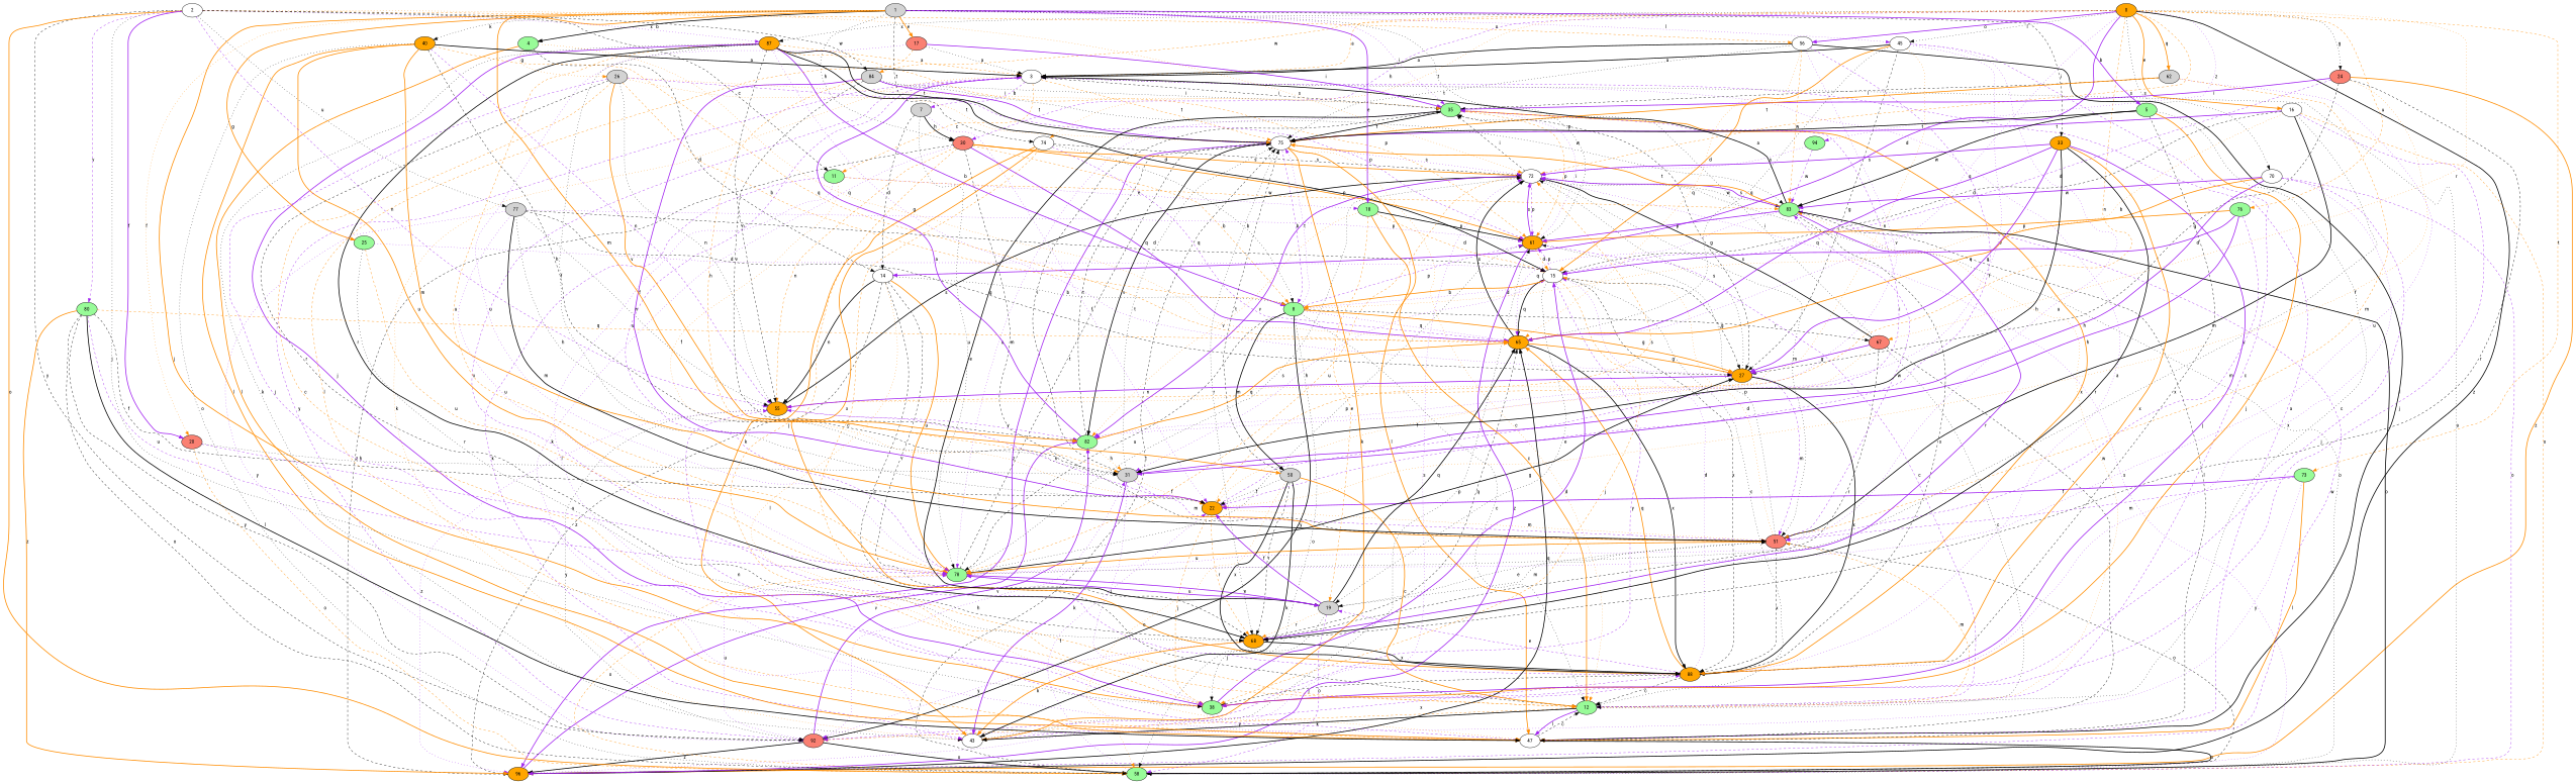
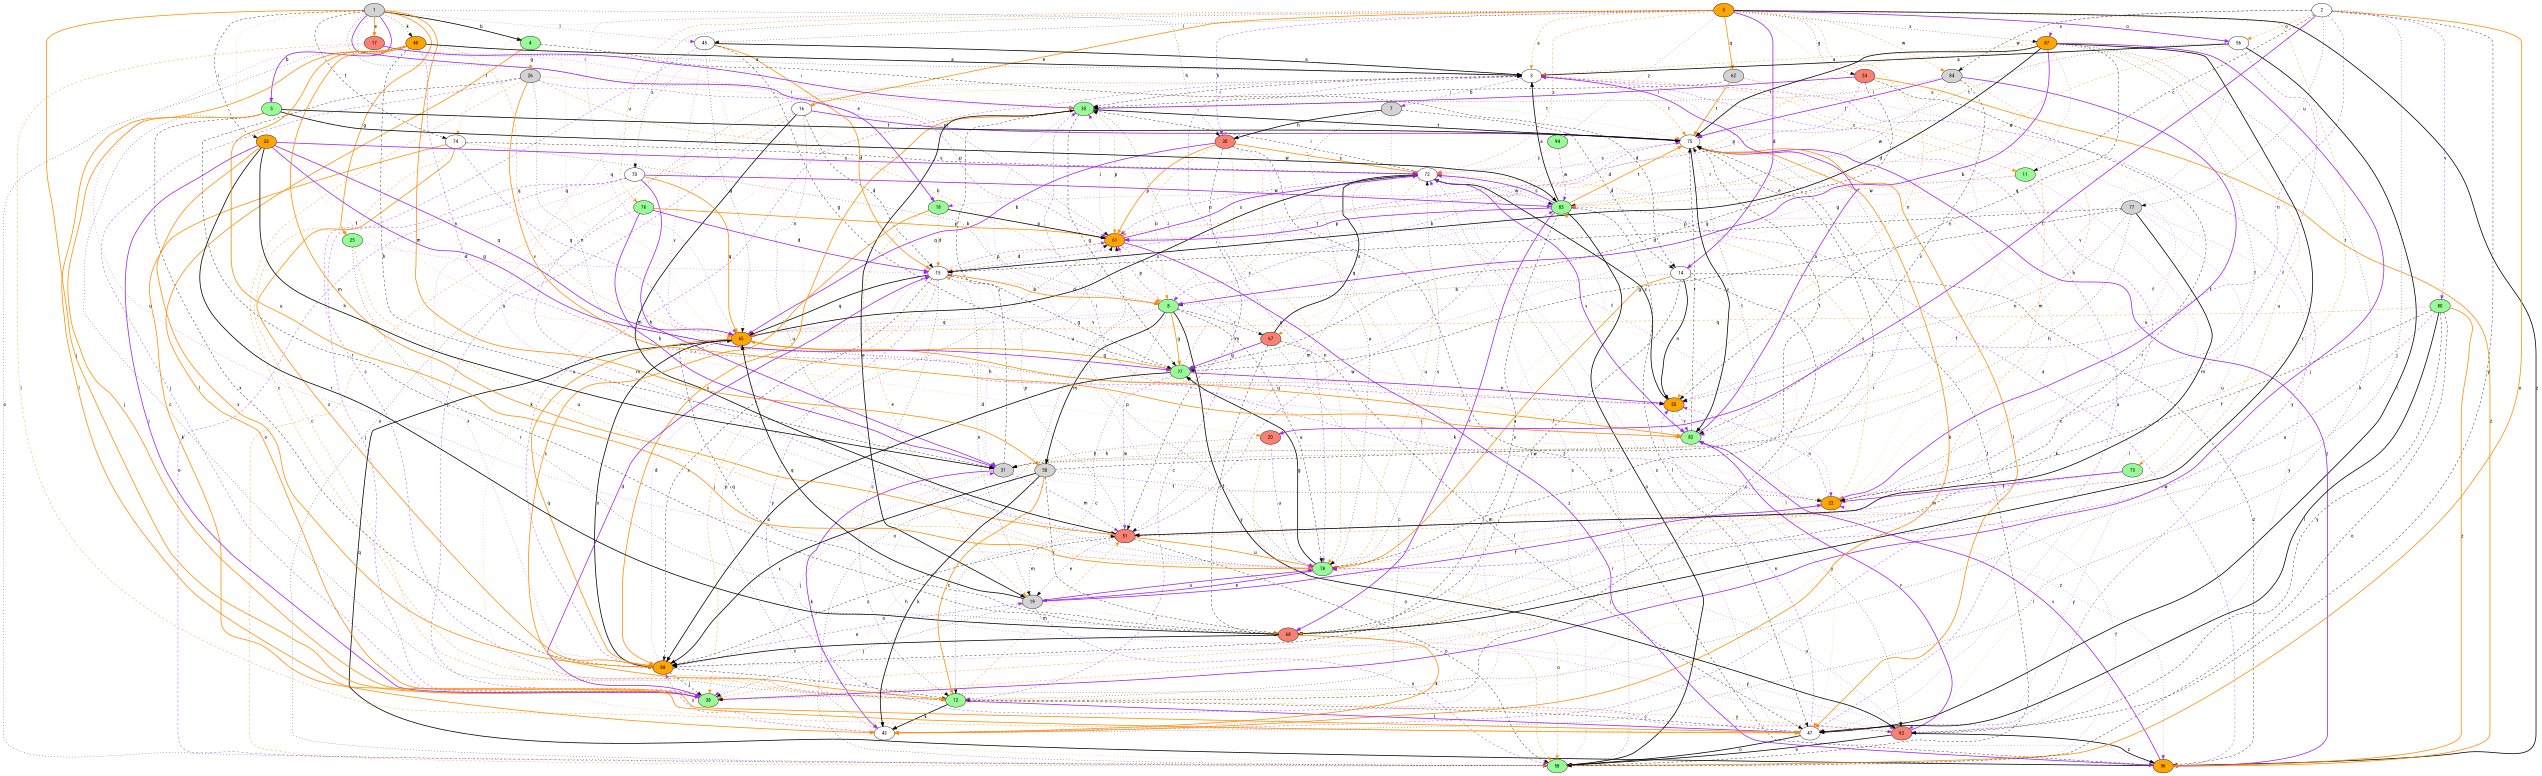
  strict digraph {
    fontname="Roboto Condensed"
    node [fillcolor=palegreen fontname="Roboto Condensed" style=filled]
    edge [color=black fontname="Roboto Condensed" style=dashed]
    0 [fillcolor=orange]
    3 [fillcolor=white]
    14 [fillcolor=white]
    16 [fillcolor=white]
    24 [fillcolor=salmon]
    30 [fillcolor=salmon]
    45 [fillcolor=white]
    55 [fillcolor=orange]
    56 [fillcolor=white]
    62 [fillcolor=lightgrey]
    65 [fillcolor=orange]
    67 [fillcolor=salmon]
    70 [fillcolor=white]
    72 [fillcolor=white]
    73
    74 [fillcolor=white]
    76
    84 [fillcolor=lightgrey]
    87 [fillcolor=orange]
    94
    96 [fillcolor=orange]
    35
    11
    92 [fillcolor=salmon]
    7 [fillcolor=lightgrey]
    43 [fillcolor=white]
    75 [fillcolor=white]
    78
    88 [fillcolor=orange]
    47 [fillcolor=white]
    12
    8
-   68 [fillcolor=orange]
+   68 [fillcolor=salmon]
    38
    58
    15 [fillcolor=white]
    51 [fillcolor=salmon]
    22 [fillcolor=orange]
-   27 [fillcolor=orange]
+   27
    61 [fillcolor=orange]
    82
    n42 [label=83]
    31 [fillcolor=lightgrey]
    1 [fillcolor=lightgrey]
    4
    5
    17 [fillcolor=salmon]
    18
    20 [fillcolor=salmon]
    25
    33 [fillcolor=orange]
    40 [fillcolor=orange]
    50 [fillcolor=lightgrey]
    26 [fillcolor=lightgrey]
    19 [fillcolor=lightgrey]
    2 [fillcolor=white]
    77 [fillcolor=lightgrey]
    80
    0 -> 3 [color=darkorange label=a]
    0 -> 14 [color=purple label=d style=bold]
    0 -> 16 [color=darkorange label=e style=bold]
    0 -> 24 [label=g style=dotted]
    0 -> 30 [color=purple label=h]
    0 -> 45 [label=l style=dotted]
    0 -> 55 [color=darkorange label=n]
    0 -> 56 [color=purple label=o style=bold]
    0 -> 62 [color=darkorange label=q style=bold]
    0 -> 65 [color=purple label=q style=dotted]
    0 -> 67 [color=darkorange label=r style=dotted]
    0 -> 70 [label=s style=dotted]
    0 -> 72 [color=darkorange label=s]
    0 -> 73 [color=darkorange label=t]
    0 -> 74 [color=darkorange label=t style=dotted]
    0 -> 76 [color=darkorange label=u]
    0 -> 84 [color=darkorange label=w]
    0 -> 87 [label=x style=dotted]
    0 -> 94 [color=purple label=z style=dotted]
    0 -> 96 [label=z style=bold]
    3 -> 35 [label=i]
    3 -> 11 [color=darkorange label=c]
    3 -> 92 [color=purple label=y]
    3 -> 7 [color=purple label=b]
    3 -> 43 [color=darkorange label=k style=dotted]
    3 -> 75 [color=darkorange label=t]
    3 -> 78 [color=purple label=u]
    3 -> 88 [color=purple label=x]
    14 -> 55 [label=n style=bold]
    14 -> 96 [label=z]
    14 -> 78 [color=darkorange label=u style=bold]
    14 -> 47 [color=darkorange label=l style=dotted]
    14 -> 12 [label=c]
    14 -> 8 [label=b style=dotted]
    14 -> 68 [label=r]
    16 -> 75 [color=purple label=t style=bold]
    16 -> 78 [label=u style=dotted]
    16 -> 8 [color=darkorange label=b style=dotted]
    16 -> 38 [color=purple label=j]
    16 -> 58 [color=darkorange label=o]
    16 -> 15 [label=d]
    16 -> 51 [label=m style=bold]
    24 -> 96 [color=darkorange label=z style=bold]
    24 -> 35 [color=purple label=i style=bold]
    24 -> 68 [label=r]
    24 -> 15 [color=purple label=d]
    24 -> 22 [color=darkorange label=f style=dotted]
    24 -> 27 [label=g]
-   30 -> 55 [color=darkorange label=n]
+   30 -> 78 [color=darkorange label=n]
    30 -> 65 [color=purple label=q style=bold]
    30 -> 72 [color=darkorange label=s style=bold]
    30 -> 96 [label=z]
    30 -> 43 [color=purple label=k style=dotted]
    30 -> 8 [color=darkorange label=b]
    30 -> 38 [color=darkorange label=j]
    30 -> 51 [label=m]
    30 -> 61 [color=darkorange label=p style=bold]
    45 -> 3 [label=a style=bold]
    45 -> 55 [color=darkorange label=n style=dotted]
    45 -> 65 [label=q style=dotted]
    45 -> 78 [color=purple label=u style=dotted]
    45 -> 12 [color=purple label=c]
    45 -> 15 [color=darkorange label=d style=bold]
    45 -> 27 [label=g]
    45 -> 82 [color=purple label=v style=dotted]
    55 -> 72 [label=s style=bold]
    55 -> 96 [color=purple label=z style=dotted]
    55 -> 92 [label=y style=dotted]
    55 -> 82 [color=purple label=v]
    56 -> 3 [label=a style=bold]
    56 -> 65 [color=darkorange label=q style=dotted]
    56 -> 75 [label=t style=dotted]
    56 -> 47 [label=l style=bold]
    56 -> 22 [color=purple label=f]
    56 -> 82 [color=purple label=v style=dotted]
    56 -> n42 [color=darkorange label=w]
    62 -> 35 [label=i]
    62 -> 75 [color=darkorange label=t style=bold]
    62 -> 78 [color=purple label=u style=dotted]
    62 -> 51 [color=darkorange label=m]
    65 -> 72 [label=s style=bold]
    65 -> 88 [label=x style=bold]
    65 -> 27 [color=darkorange label=g style=bold]
    67 -> 72 [label=s style=bold]
    67 -> 35 [label=i style=dotted]
    67 -> 47 [label=l]
    67 -> 12 [label=c style=dotted]
    67 -> 68 [label=r]
    67 -> 22 [color=darkorange label=f style=dotted]
    67 -> 27 [color=purple label=g style=bold]
    70 -> 65 [color=darkorange label=q style=bold]
    70 -> 88 [color=purple label=x style=dotted]
    70 -> 38 [color=purple label=j]
    70 -> 58 [color=purple label=o]
    70 -> n42 [color=purple label=w style=bold]
    70 -> 31 [color=purple label=h style=bold]
    72 -> 35 [label=i]
    72 -> 78 [color=darkorange label=u]
    72 -> 58 [label=o style=dotted]
    72 -> 51 [label=m style=dotted]
    72 -> 61 [color=purple label=p]
    72 -> 82 [color=purple label=v style=bold]
    72 -> n42 [label=w style=dotted]
    73 -> 92 [color=purple label=y style=dotted]
-   73 -> 47 [color=darkorange label=l style=bold]
+   73 -> 47 [color=darkorange label=l style=dotted]
    73 -> 51 [color=purple label=m]
    73 -> 22 [color=purple label=f style=bold]
    74 -> 65 [color=purple label=q]
    74 -> 72 [label=s]
    74 -> 43 [color=darkorange label=k style=bold]
    74 -> 88 [color=darkorange label=x style=bold]
    74 -> 12 [color=darkorange label=c]
    74 -> 8 [label=b style=dotted]
    76 -> 15 [color=purple label=d style=bold]
    76 -> 51 [color=purple label=m]
    76 -> 61 [color=darkorange label=p style=bold]
    76 -> 31 [color=purple label=h style=bold]
    84 -> 35 [label=i style=dotted]
    84 -> 75 [color=purple label=t style=bold]
    84 -> 22 [color=purple label=f style=bold]
    84 -> 82 [label=v]
    84 -> n42 [label=w style=dotted]
    84 -> 31 [color=darkorange label=h]
    87 -> 3 [color=darkorange label=a]
    87 -> 55 [label=n]
    87 -> 43 [label=k style=dotted]
    87 -> 75 [label=t style=bold]
    87 -> 78 [color=darkorange label=u]
    87 -> 8 [color=purple label=b style=bold]
    87 -> 68 [label=r style=bold]
    87 -> 38 [color=purple label=j style=bold]
    87 -> 15 [label=d style=bold]
    87 -> 22 [label=f style=dotted]
    87 -> 27 [color=purple label=g style=dotted]
    87 -> 61 [color=darkorange label=p]
    94 -> 72 [color=purple label=s style=dotted]
    94 -> n42 [color=purple label=w]
    96 -> 65 [label=q style=bold]
    96 -> 72 [color=purple label=s style=dotted]
    96 -> 82 [color=purple label=v style=bold]
    96 -> n42 [color=purple label=w]
    35 -> 75 [label=t style=bold]
    35 -> 78 [color=purple label=u style=dotted]
    35 -> 88 [color=darkorange label=x style=bold]
    35 -> 27 [label=g]
    35 -> 61 [color=darkorange label=p]
    35 -> 19 [label=e style=bold]
    11 -> 43 [color=purple label=k]
    11 -> 47 [color=purple label=l style=dotted]
    11 -> 22 [color=darkorange label=f style=dotted]
    11 -> n42 [color=darkorange label=w]
    11 -> 18 [color=purple label=e style=dotted]
    92 -> 96 [label=z style=bold]
    92 -> 78 [color=purple label=u style=dotted]
    92 -> 58 [label=o style=bold]
    92 -> 82 [color=purple label=v style=bold]
    92 -> 31 [color=purple label=h style=dotted]
    7 -> 14 [label=d]
    7 -> 30 [label=h style=bold]
    7 -> 78 [label=u style=dotted]
    7 -> 22 [color=purple label=f style=dotted]
    43 -> 88 [color=purple label=x]
    43 -> 61 [label=p style=dotted]
    75 -> 72 [color=purple label=s style=dotted]
    75 -> 96 [color=purple label=z style=bold]
    75 -> 43 [color=darkorange label=k style=bold]
    75 -> 47 [color=darkorange label=l style=bold]
    75 -> 12 [color=darkorange label=c style=dotted]
    75 -> 8 [color=purple label=b]
    75 -> 68 [label=r style=dotted]
    75 -> 82 [label=v style=bold]
    78 -> 72 [label=s style=dotted]
    78 -> 75 [label=t]
    78 -> 58 [color=darkorange label=o]
    78 -> 27 [label=g style=bold]
    78 -> 61 [label=p style=dotted]
    78 -> 19 [color=purple label=e style=bold]
    88 -> 3 [color=purple label=a style=dotted]
    88 -> 65 [color=darkorange label=q style=bold]
    88 -> 12 [label=c]
    88 -> 38 [label=j]
    88 -> 15 [color=purple label=d style=dotted]
    88 -> 19 [color=purple label=e]
    47 -> 3 [color=purple label=a]
    47 -> 55 [color=purple label=n]
    47 -> 12 [label=c]
    47 -> 58 [label=o style=bold]
    12 -> 92 [color=darkorange label=y]
    12 -> 43 [label=k style=bold]
    12 -> 47 [color=purple label=l style=bold]
    12 -> 51 [color=darkorange label=m]
    12 -> n42 [color=darkorange label=w style=dotted]
    8 -> 65 [color=purple label=q style=dotted]
    8 -> 67 [label=r]
    8 -> 92 [label=y style=bold]
    8 -> 75 [color=purple label=t style=dotted]
    8 -> 78 [label=u]
    8 -> 12 [label=c style=dotted]
    8 -> 58 [label=o style=dotted]
    8 -> 15 [color=purple label=d style=dotted]
    8 -> 27 [color=darkorange label=g style=bold]
    8 -> 61 [color=purple label=p]
    8 -> 50 [label=m style=bold]
    68 -> 65 [label=q]
    68 -> 92 [color=purple label=y style=dotted]
    68 -> 43 [color=darkorange label=k style=bold]
    68 -> 88 [label=x style=bold]
    38 -> 15 [color=purple label=d style=bold]
    58 -> 3 [label=a style=dotted]
    58 -> 72 [color=purple label=s style=dotted]
    58 -> 75 [label=t]
    58 -> 22 [color=purple label=f style=dotted]
    15 -> 65 [label=q style=bold]
    15 -> 92 [color=purple label=y]
    15 -> 88 [label=x]
    15 -> 12 [label=c style=dotted]
    15 -> 8 [color=darkorange label=b style=bold]
    15 -> 38 [color=darkorange label=j]
    15 -> 27 [label=g]
    15 -> 61 [color=purple label=p]
    15 -> 31 [color=purple label=h style=dotted]
    15 -> 19 [label=e style=dotted]
    51 -> 78 [color=darkorange label=u style=bold]
    51 -> 88 [label=x]
    51 -> 58 [label=o]
    51 -> 15 [color=darkorange label=d style=dotted]
    51 -> 61 [label=p style=dotted]
    51 -> n42 [color=purple label=w]
    51 -> 19 [label=e style=dotted]
    22 -> 55 [color=purple label=n]
    22 -> 72 [color=darkorange label=s]
    22 -> 35 [color=purple label=i]
    22 -> 68 [color=darkorange label=r]
    22 -> 38 [color=darkorange label=j]
    22 -> 51 [color=darkorange label=m style=dotted]
    27 -> 55 [color=purple label=n style=bold]
    27 -> 72 [label=s style=dotted]
    27 -> 88 [label=x style=bold]
    27 -> 51 [color=purple label=m]
    61 -> 72 [color=purple label=s style=bold]
    61 -> 96 [color=purple label=z style=bold]
    61 -> 35 [color=purple label=i style=dotted]
    61 -> 12 [color=purple label=c]
    61 -> 15 [color=darkorange label=d]
    82 -> 3 [color=purple label=a style=bold]
    82 -> 65 [color=darkorange label=q style=bold]
    82 -> 75 [label=t]
    82 -> 31 [color=darkorange label=h style=dotted]
    n42 -> 3 [label=a style=bold]
    n42 -> 65 [color=purple label=q style=dotted]
    n42 -> 72 [color=purple label=s style=bold]
    n42 -> 75 [color=darkorange label=t style=bold]
    n42 -> 88 [label=x]
    n42 -> 47 [label=l]
    n42 -> 68 [color=purple label=r style=bold]
    n42 -> 58 [label=o style=bold]
    n42 -> 61 [color=purple label=p style=bold]
    31 -> 35 [label=i]
    31 -> 43 [color=purple label=k style=bold]
    31 -> 75 [label=t style=dotted]
    31 -> 38 [color=purple label=j style=dotted]
    31 -> 51 [color=purple label=m]
    31 -> 22 [color=darkorange label=f style=dotted]
    1 -> 30 [label=h style=dotted]
    1 -> 45 [color=purple label=l style=dotted]
    1 -> 74 [label=t]
    1 -> 35 [color=purple label=i style=dotted]
    1 -> 38 [color=darkorange label=j style=bold]
    1 -> 61 [label=p style=dotted]
    1 -> 4 [label=b style=bold]
    1 -> 5 [color=purple label=b style=bold]
    1 -> 17 [color=darkorange label=e style=bold]
    1 -> 18 [color=purple label=e style=bold]
    1 -> 20 [color=darkorange label=f style=dotted]
    1 -> 25 [color=darkorange label=g style=bold]
    1 -> 33 [label=i]
    1 -> 40 [label=k style=dotted]
    1 -> 50 [color=darkorange label=m style=bold]
    4 -> 14 [label=d]
    4 -> 65 [color=darkorange label=q style=dotted]
    4 -> 47 [color=darkorange label=l style=bold]
    4 -> 26 [color=darkorange label=g style=dotted]
    5 -> 75 [label=t style=bold]
    5 -> 88 [label=x]
    5 -> 12 [label=c style=dotted]
    5 -> 38 [color=darkorange label=j style=bold]
    5 -> n42 [label=w style=bold]
    17 -> 3 [label=a style=dotted]
    17 -> 35 [color=purple label=i style=bold]
    17 -> 78 [color=purple label=u style=dotted]
    17 -> 47 [color=darkorange label=l]
    18 -> 12 [color=darkorange label=c style=bold]
    18 -> 15 [color=darkorange label=d]
    18 -> 61 [label=p style=bold]
    18 -> 82 [color=darkorange label=v style=dotted]
    18 -> 19 [color=darkorange label=e]
    20 -> 78 [color=purple label=u]
    20 -> 58 [color=darkorange label=o]
    20 -> 31 [label=h style=dotted]
    25 -> 78 [color=darkorange label=u]
    25 -> 68 [label=r style=dotted]
    25 -> 15 [color=purple label=d style=dotted]
    33 -> 65 [color=purple label=q style=bold]
    33 -> 72 [color=purple label=s style=bold]
    33 -> 88 [color=darkorange label=x style=bold]
    33 -> 68 [label=r style=bold]
    33 -> 38 [color=purple label=j style=bold]
    33 -> 27 [color=purple label=g style=bold]
    33 -> 31 [label=h style=bold]
    40 -> 3 [label=a style=bold]
    40 -> 55 [color=purple label=n]
    40 -> 65 [color=darkorange label=q]
    40 -> 78 [color=darkorange label=u style=bold]
    40 -> 47 [color=darkorange label=l style=bold]
    40 -> 58 [label=o style=dotted]
    40 -> 51 [color=darkorange label=m style=bold]
    40 -> 31 [label=h]
    50 -> 43 [label=k style=bold]
    50 -> 75 [label=t]
    50 -> 88 [label=x style=bold]
    50 -> 12 [color=darkorange label=c style=bold]
    50 -> 68 [label=r]
    50 -> 58 [color=darkorange label=o style=dotted]
    50 -> 22 [label=f style=dotted]
    26 -> 55 [label=n style=dotted]
    26 -> 35 [color=darkorange label=i style=dotted]
    26 -> 75 [color=darkorange label=t style=dotted]
    26 -> 12 [color=darkorange label=c]
    26 -> 8 [color=darkorange label=b]
    26 -> 68 [label=r]
    26 -> 38 [color=purple label=j]
    26 -> 61 [color=purple label=p]
    26 -> 82 [color=darkorange label=v style=bold]
    19 -> 65 [label=q style=bold]
    19 -> 78 [color=purple label=u style=bold]
    19 -> 68 [color=darkorange label=r style=dotted]
    19 -> 38 [label=j style=dotted]
    19 -> 58 [color=purple label=o]
    19 -> 51 [label=m style=dotted]
    19 -> 22 [color=purple label=f style=bold]
    2 -> 55 [color=purple label=n]
    2 -> 56 [color=darkorange label=o]
    2 -> 72 [color=darkorange label=s style=dotted]
    2 -> 84 [label=w]
    2 -> 87 [color=purple label=x style=dotted]
    2 -> 11 [label=c]
    2 -> 92 [label=y]
    2 -> 38 [label=j style=dotted]
    2 -> 58 [color=darkorange label=o style=bold]
    2 -> 20 [color=purple label=f style=bold]
    2 -> 77 [label=u style=dotted]
    2 -> 80 [color=purple label=v]
    77 -> 55 [label=n style=dotted]
    77 -> 92 [color=purple label=y style=dotted]
    77 -> 78 [color=purple label=u style=dotted]
    77 -> 15 [label=d]
    77 -> 51 [label=m style=bold]
    77 -> 27 [label=g]
    77 -> 61 [color=purple label=p style=dotted]
    77 -> 31 [label=h style=dotted]
    80 -> 65 [color=darkorange label=q]
    80 -> 96 [color=darkorange label=z style=bold]
    80 -> 92 [label=y]
    80 -> 78 [color=purple label=u]
    80 -> 47 [label=l style=bold]
    80 -> 58 [label=o]
    80 -> 22 [label=f]
  }
